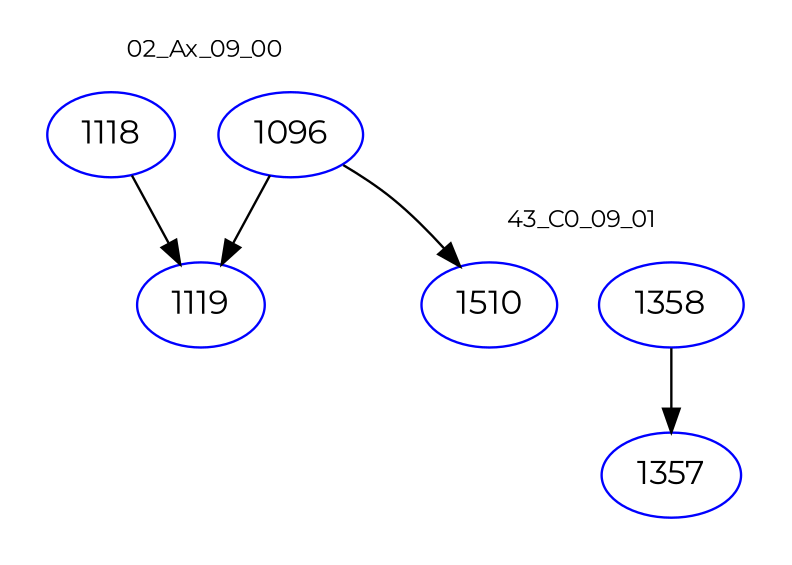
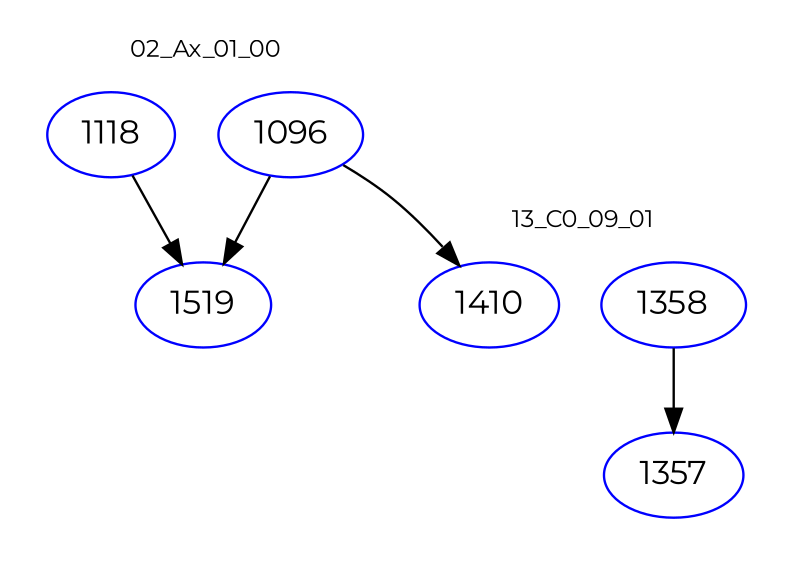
  digraph {
    fontname=Montserrat
    node [color=blue fontname=Montserrat]
    edge [color=black fontname=Montserrat]
    n1 [label=1096]
-   n2 [label=1119]
+   n2 [label=1519]
    n3 [label=1118]
    n4 [label=1358]
    n5 [label=1357]
-   n6 [label=1510]
+   n6 [label=1410]
    subgraph cluster_1 {
      color=white
      fontsize=10
-     label="02_Ax_09_00"
+     label="02_Ax_01_00"
      n1
      n2
      n3
    }
    subgraph cluster_2 {
      color=white
      fontsize=10
-     label="43_C0_09_01"
+     label="13_C0_09_01"
      n4
      n5
      n6
    }
    n1 -> n2
    n1 -> n6
    n3 -> n2
    n4 -> n5
  }
